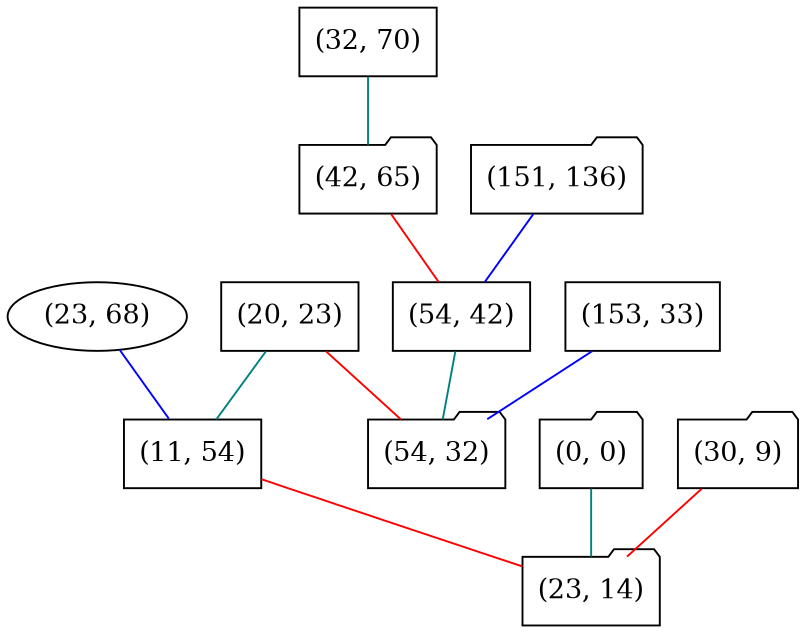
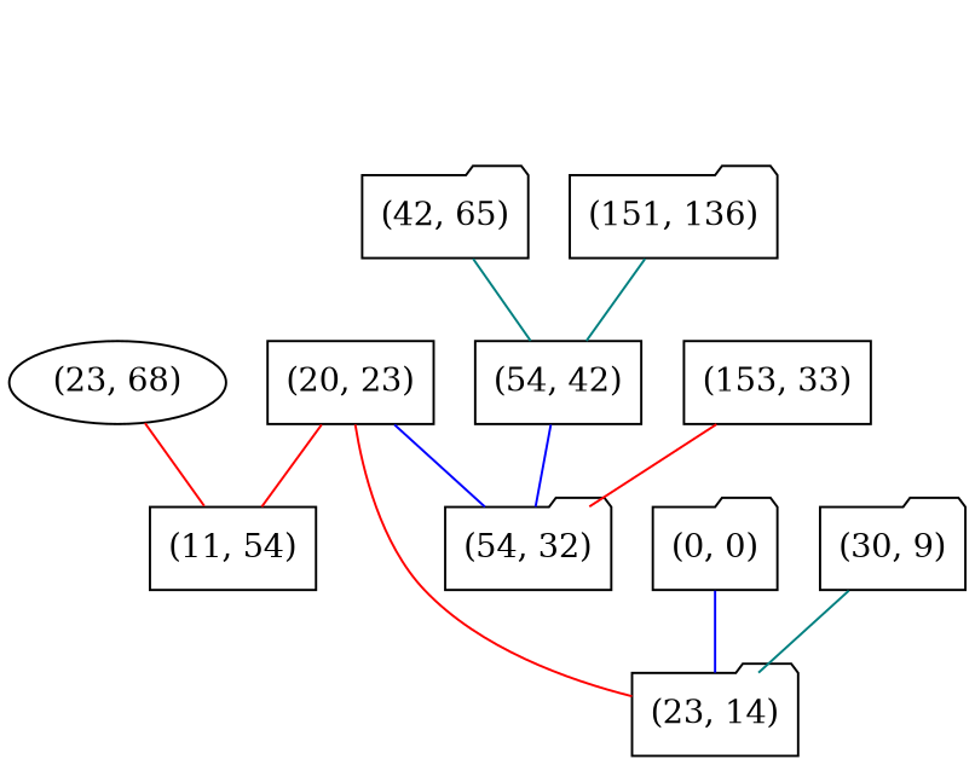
  graph {
    node [shape=folder]
    edge [color=teal weight=1]
    "(23, 68)" [shape=ellipse]
    "(11, 54)" [shape=box]
-   "(32, 70)" [shape=box]
    "(42, 65)"
    "(20, 23)" [shape=box]
    "(23, 14)"
    "(54, 32)"
    "(0, 0)"
    "(30, 9)"
    "(54, 42)" [shape=box]
    "(153, 33)" [shape=box]
    n12 [label="(151, 136)"]
-   "(23, 68)" -- "(11, 54)" [color=blue]
-   "(32, 70)" -- "(42, 65)"
-   "(42, 65)" -- "(54, 42)" [color=red]
-   "(20, 23)" -- "(11, 54)"
-   "(11, 54)" -- "(23, 14)" [color=red]
-   "(20, 23)" -- "(54, 32)" [color=red]
-   "(0, 0)" -- "(23, 14)" [weight=4]
-   "(30, 9)" -- "(23, 14)" [color=red]
-   "(54, 42)" -- "(54, 32)"
-   "(153, 33)" -- "(54, 32)" [color=blue]
-   n12 -- "(54, 42)" [color=blue]
+   "(23, 68)" -- "(11, 54)" [color=red]
+   "(42, 65)" -- "(54, 42)"
+   "(20, 23)" -- "(11, 54)" [color=red]
+   "(20, 23)" -- "(23, 14)" [color=red]
+   "(20, 23)" -- "(54, 32)" [color=blue]
+   "(0, 0)" -- "(23, 14)" [color=blue weight=4]
+   "(30, 9)" -- "(23, 14)"
+   "(54, 42)" -- "(54, 32)" [color=blue]
+   "(153, 33)" -- "(54, 32)" [color=red]
+   n12 -- "(54, 42)"
  }
